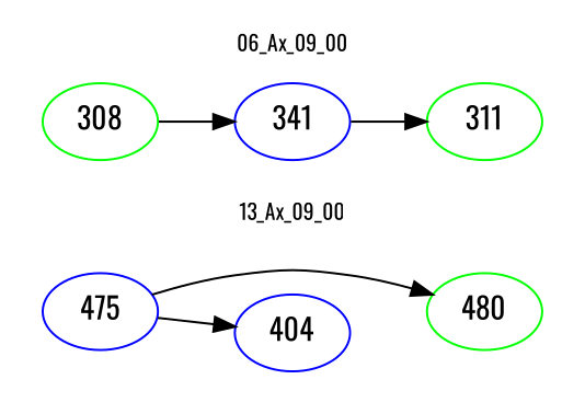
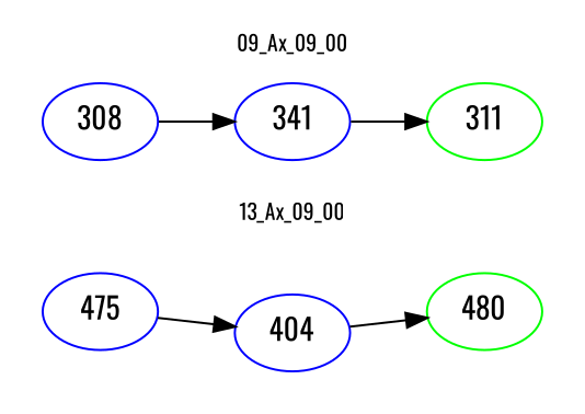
  digraph {
    fontname=Oswald
    rankdir=LR
    node [color=blue fontname=Oswald]
    edge [color=black fontname=Oswald]
    n1 [label=475]
    n2 [label=404]
    n3 [color=green label=480]
-   n4 [color=green label=308]
+   n4 [label=308]
    n5 [label=341]
    n6 [color=green label=311]
    subgraph cluster_1 {
      color=white
      fontsize=10
      label="13_Ax_09_00"
      n1
      n2
      n3
    }
    subgraph cluster_2 {
      color=white
      fontsize=10
-     label="06_Ax_09_00"
+     label="09_Ax_09_00"
      n4
      n5
      n6
    }
    n1 -> n2
-   n1 -> n3
+   n2 -> n3
    n4 -> n5
    n5 -> n6
  }
